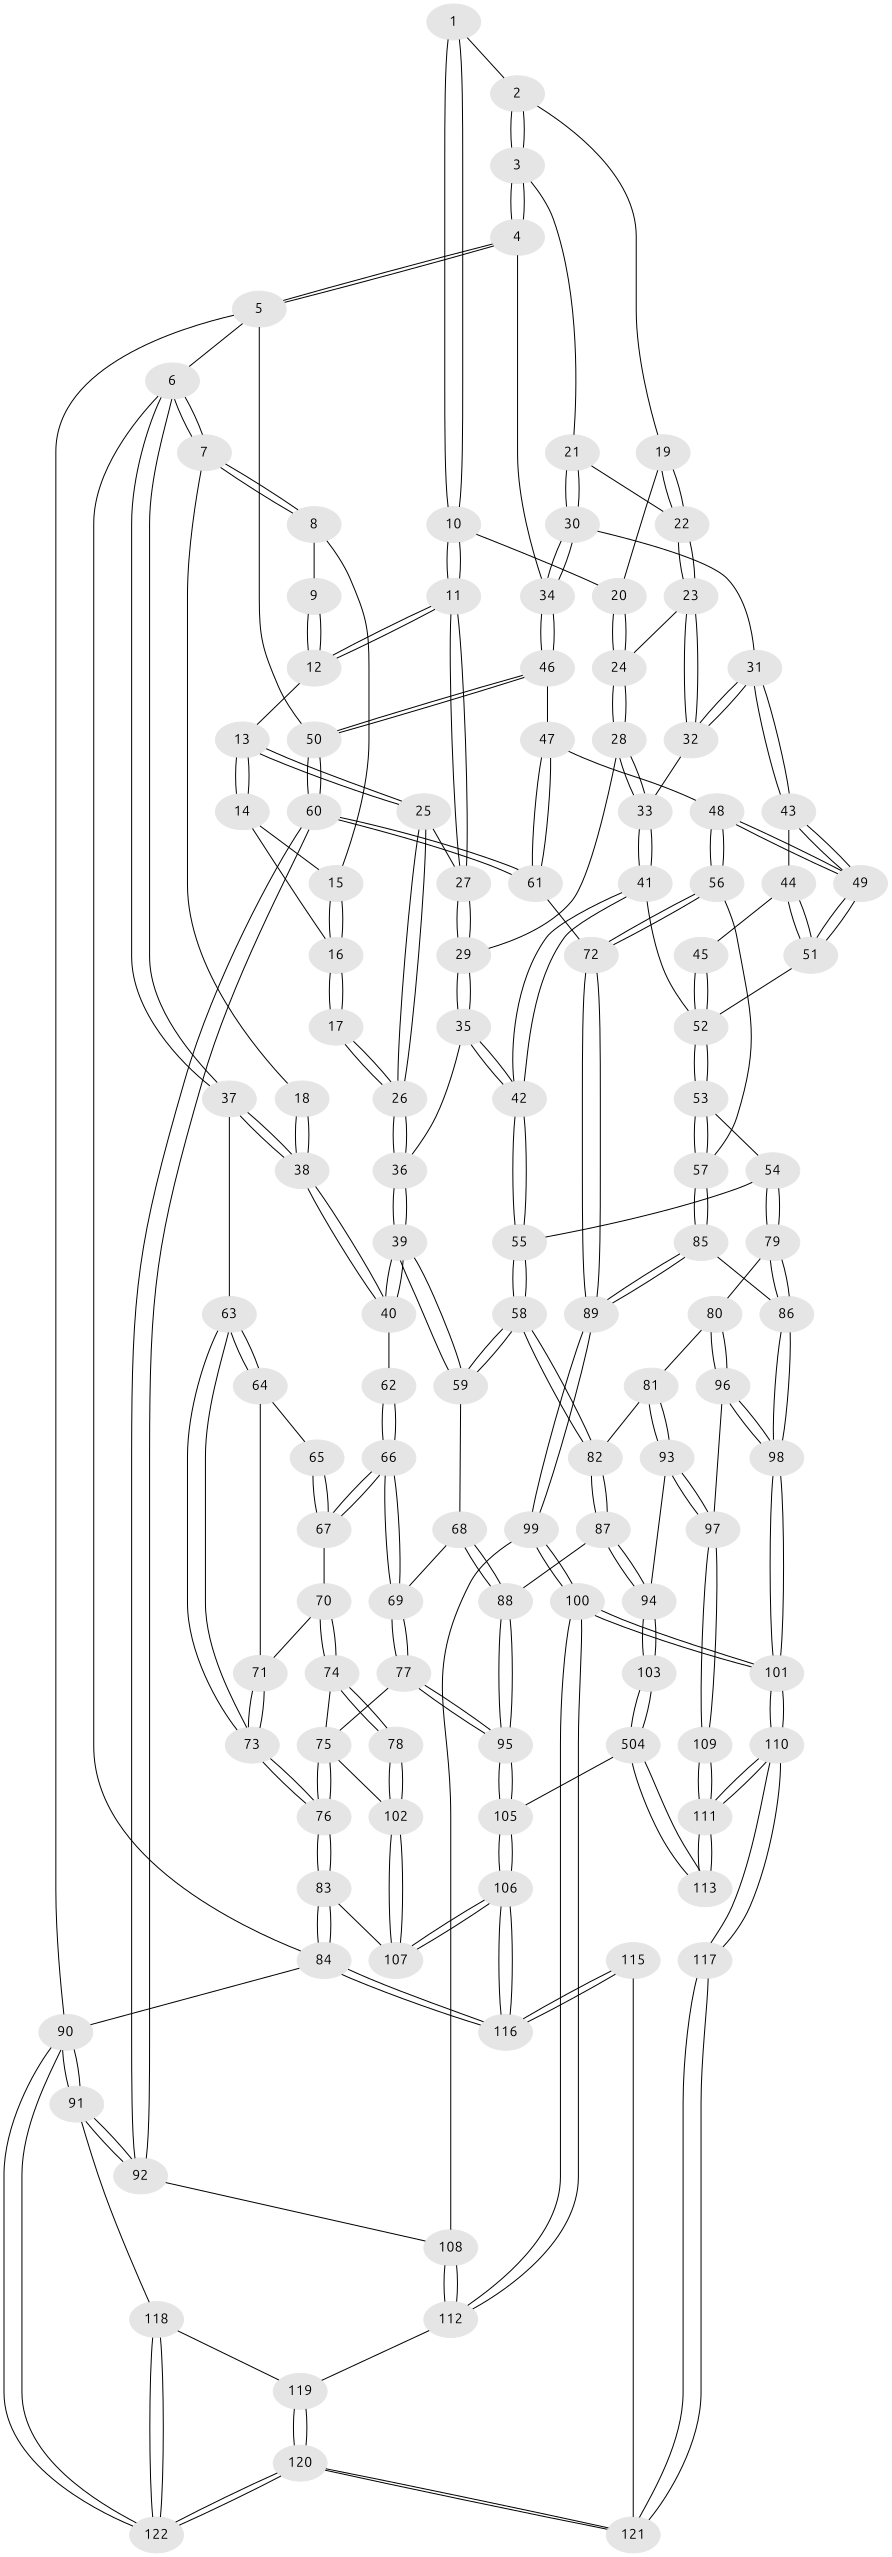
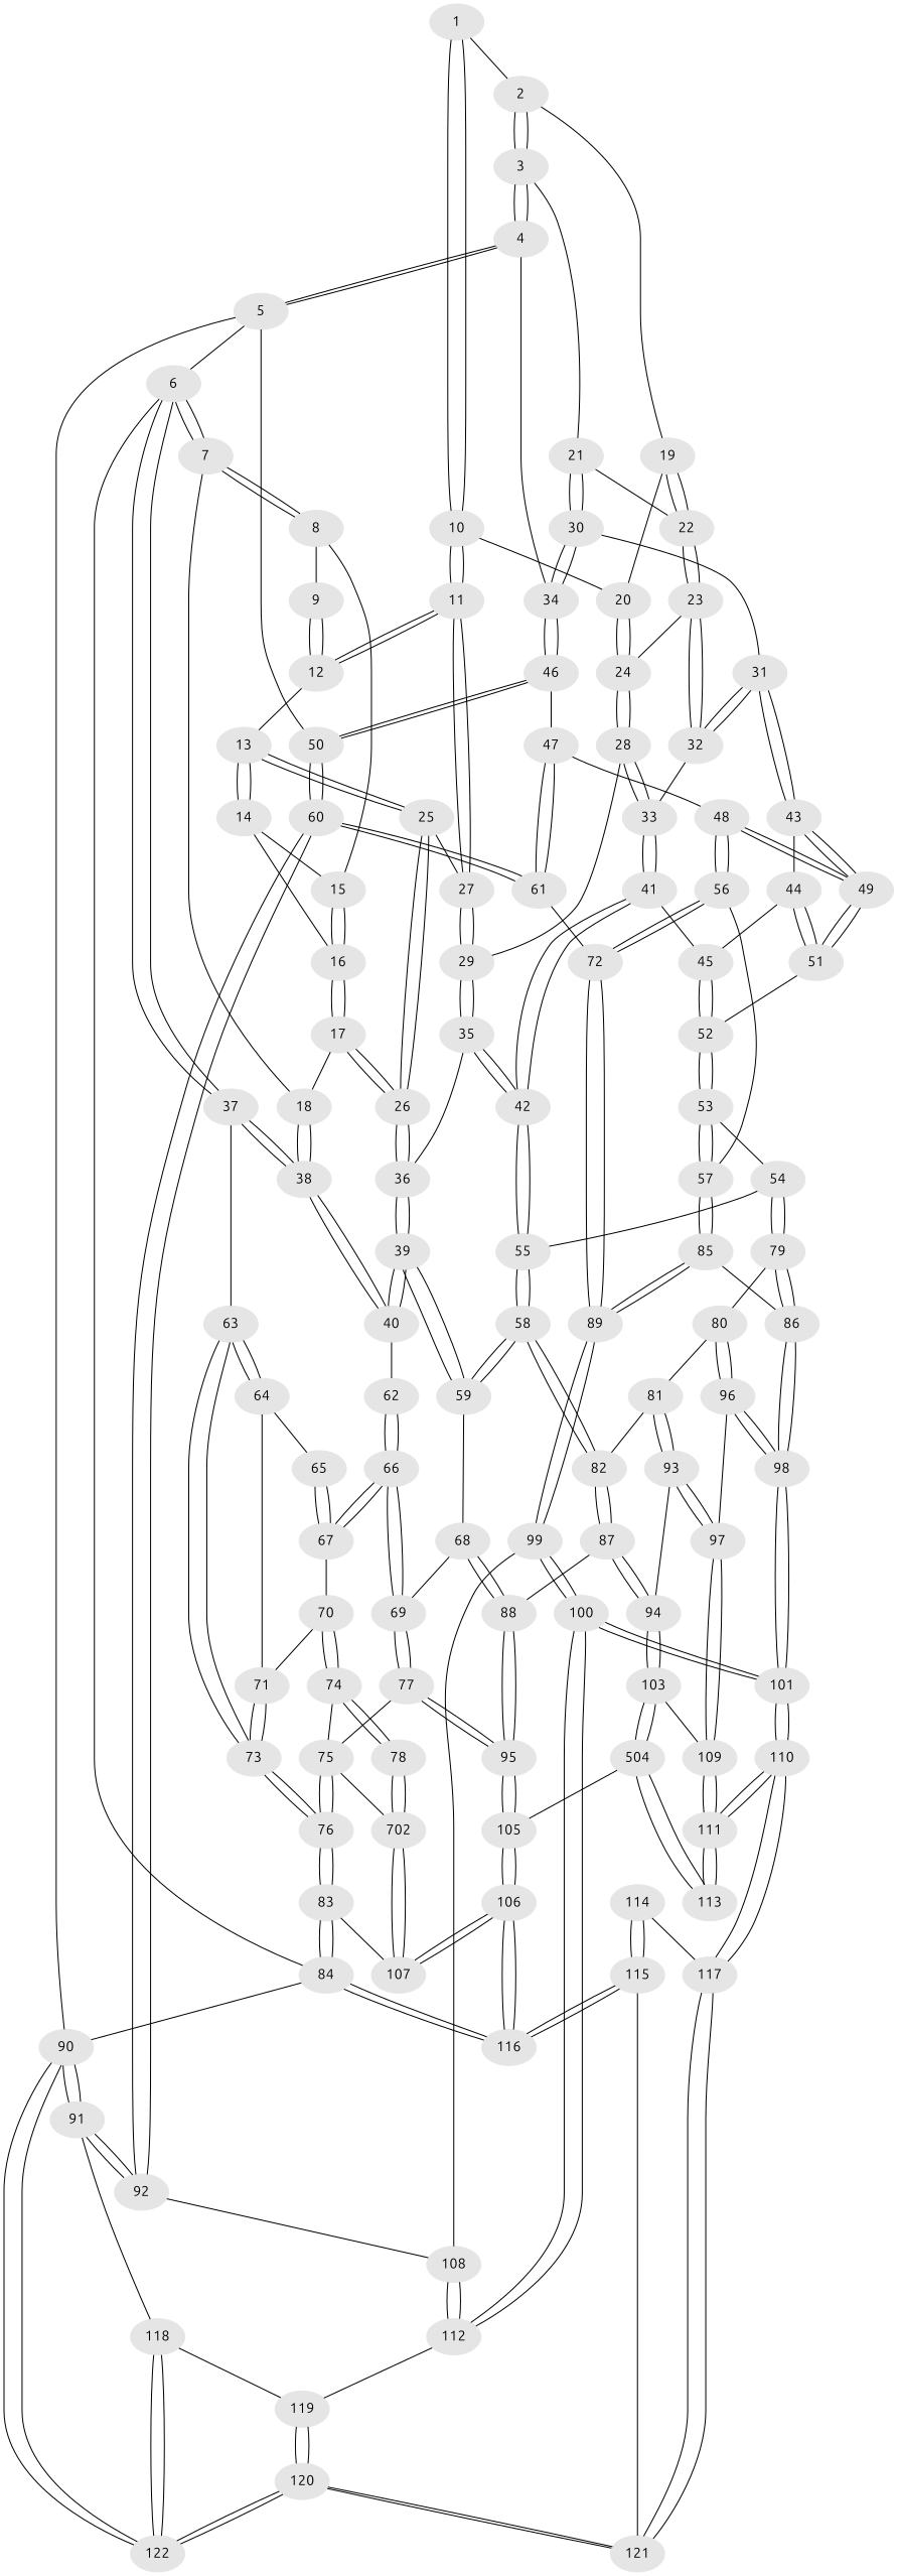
  graph {
    fontname=Ubuntu
    node [color=gray90 fontname=Ubuntu style=filled]
    edge [fontname=Ubuntu]
    1
    2
    10
    3
    19
    11
    20
    4
    21
    22
    5
    34
    30
    6
    50
    90
    46
    7
    37
    84
    60
    91
    122
    8
    18
    38
    63
    116
    9
    15
    12
    16
    13
    27
    24
    29
    14
    25
    26
    17
    36
    40
    23
    28
    31
    32
    33
    39
    35
    41
    42
    43
    44
    49
    45
    47
    55
    59
    64
    73
    62
    68
    66
    52
    58
    51
    53
    48
    61
    56
    72
    57
    92
    54
    79
    85
    80
    86
    82
    89
    87
    69
    88
    108
    67
    65
    71
    76
    70
    77
    74
    95
    75
    78
    99
    83
-   102
+   102 [label=702]
    107
    105
    81
    96
    98
    93
    97
    94
    101
    103
    100
    118
    119
    112
    109
    n113 [label=504]
    106
    111
    110
    117
    113
    121
    120
+   114
    115
    1 -- 2
    1 -- 10
    1 -- 10
    2 -- 3
    2 -- 3
    2 -- 19
    10 -- 11
    10 -- 11
    10 -- 20
    3 -- 4
    3 -- 4
    3 -- 21
    19 -- 20
    19 -- 22
    19 -- 22
    11 -- 12
    11 -- 12
    11 -- 27
    11 -- 27
    20 -- 24
    20 -- 24
    4 -- 5
    4 -- 5
    4 -- 34
    21 -- 22
    21 -- 30
    21 -- 30
    22 -- 23
    22 -- 23
    5 -- 6
    5 -- 50
    5 -- 90
    34 -- 46
    34 -- 46
    30 -- 34
    30 -- 34
    30 -- 31
    6 -- 7
    6 -- 7
    6 -- 37
    6 -- 37
    6 -- 84
    50 -- 60
    50 -- 60
    90 -- 91
    90 -- 91
    90 -- 122
    90 -- 122
    46 -- 50
    46 -- 50
    46 -- 47
    7 -- 8
    7 -- 8
    7 -- 18
    37 -- 38
    37 -- 38
    37 -- 63
    84 -- 90
    84 -- 116
    84 -- 116
    60 -- 61
    60 -- 61
    60 -- 92
    60 -- 92
    91 -- 92
    91 -- 92
    91 -- 118
    8 -- 9
    8 -- 15
    18 -- 38
    18 -- 38
    38 -- 40
    38 -- 40
    63 -- 64
    63 -- 64
    63 -- 73
    63 -- 73
    9 -- 12
    9 -- 12
    15 -- 16
    15 -- 16
    12 -- 13
    16 -- 17
    16 -- 17
    13 -- 14
    13 -- 14
    13 -- 25
    13 -- 25
    27 -- 29
    27 -- 29
    24 -- 28
    24 -- 28
    29 -- 35
    29 -- 35
    14 -- 15
    14 -- 16
    25 -- 27
    25 -- 26
    25 -- 26
    26 -- 36
    26 -- 36
+   17 -- 18
    17 -- 26
    17 -- 26
    36 -- 39
    36 -- 39
    40 -- 62
    23 -- 24
    23 -- 32
    23 -- 32
    28 -- 29
    28 -- 33
    28 -- 33
    31 -- 32
    31 -- 32
    31 -- 43
    31 -- 43
    32 -- 33
    33 -- 41
    33 -- 41
    39 -- 40
    39 -- 40
    39 -- 59
    39 -- 59
    35 -- 36
    35 -- 42
    35 -- 42
    41 -- 42
    41 -- 42
-   41 -- 52
+   41 -- 45
    42 -- 55
    42 -- 55
    43 -- 44
    43 -- 49
    43 -- 49
    44 -- 45
    44 -- 51
    44 -- 51
    49 -- 51
    49 -- 51
    45 -- 52
    45 -- 52
    47 -- 48
    47 -- 61
    47 -- 61
    55 -- 58
    55 -- 58
    59 -- 68
    64 -- 65
    64 -- 71
    73 -- 76
    73 -- 76
    62 -- 66
    62 -- 66
    68 -- 69
    68 -- 88
    68 -- 88
    66 -- 69
    66 -- 69
    66 -- 67
    66 -- 67
    52 -- 53
    52 -- 53
    58 -- 59
    58 -- 59
    58 -- 82
    58 -- 82
    51 -- 52
    53 -- 57
    53 -- 57
    53 -- 54
    48 -- 49
    48 -- 49
    48 -- 56
    48 -- 56
    61 -- 72
    56 -- 72
    56 -- 72
    56 -- 57
    72 -- 89
    72 -- 89
    57 -- 85
    57 -- 85
    92 -- 108
    54 -- 55
    54 -- 79
    54 -- 79
    79 -- 80
    79 -- 86
    79 -- 86
    85 -- 86
    85 -- 89
    85 -- 89
    80 -- 81
    80 -- 96
    80 -- 96
    86 -- 98
    86 -- 98
    82 -- 87
    82 -- 87
    89 -- 99
    89 -- 99
    87 -- 88
    87 -- 94
    87 -- 94
    69 -- 77
    69 -- 77
    88 -- 95
    88 -- 95
    108 -- 112
    108 -- 112
    67 -- 70
    65 -- 67
    65 -- 67
    71 -- 73
    71 -- 73
    76 -- 83
    76 -- 83
    70 -- 71
    70 -- 74
    70 -- 74
    77 -- 95
    77 -- 95
    77 -- 75
    74 -- 75
    74 -- 78
    74 -- 78
    95 -- 105
    95 -- 105
    75 -- 76
    75 -- 76
    75 -- 102
    78 -- 102
    78 -- 102
    99 -- 108
    99 -- 100
    99 -- 100
    83 -- 84
    83 -- 84
    83 -- 107
    102 -- 107
    102 -- 107
    105 -- 106
    105 -- 106
    81 -- 82
    81 -- 93
    81 -- 93
    96 -- 98
    96 -- 98
    96 -- 97
    98 -- 101
    98 -- 101
    93 -- 97
    93 -- 97
    93 -- 94
    97 -- 109
    97 -- 109
    94 -- 103
    94 -- 103
    101 -- 110
    101 -- 110
+   103 -- 109
    103 -- n113
    103 -- n113
    100 -- 101
    100 -- 101
    100 -- 112
    100 -- 112
    118 -- 122
    118 -- 122
    118 -- 119
    119 -- 120
    119 -- 120
    112 -- 119
    109 -- 111
    109 -- 111
    n113 -- 105
    n113 -- 113
    n113 -- 113
    106 -- 116
    106 -- 116
    106 -- 107
    106 -- 107
    111 -- 113
    111 -- 113
    110 -- 111
    110 -- 111
    110 -- 117
    110 -- 117
    117 -- 121
    117 -- 121
    120 -- 122
    120 -- 122
    120 -- 121
    120 -- 121
+   114 -- 117
+   114 -- 115
+   114 -- 115
    115 -- 116
    115 -- 116
    115 -- 121
  }
